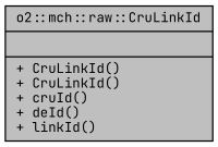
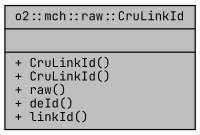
  digraph {
    fontname="JetBrains Mono"
-   n1 [color=black fillcolor=grey75 fontcolor=black fontname="JetBrains Mono" fontsize=10 height=0.2 label="{o2::mch::raw::CruLinkId\n||+ CruLinkId()\l+ CruLinkId()\l+ cruId()\l+ deId()\l+ linkId()\l}" shape=record style=filled width=0.4]
+   n1 [color=black fillcolor=grey75 fontcolor=black fontname="JetBrains Mono" fontsize=10 height=0.2 label="{o2::mch::raw::CruLinkId\n||+ CruLinkId()\l+ CruLinkId()\l+ raw()\l+ deId()\l+ linkId()\l}" shape=record style=filled width=0.4]
  }
